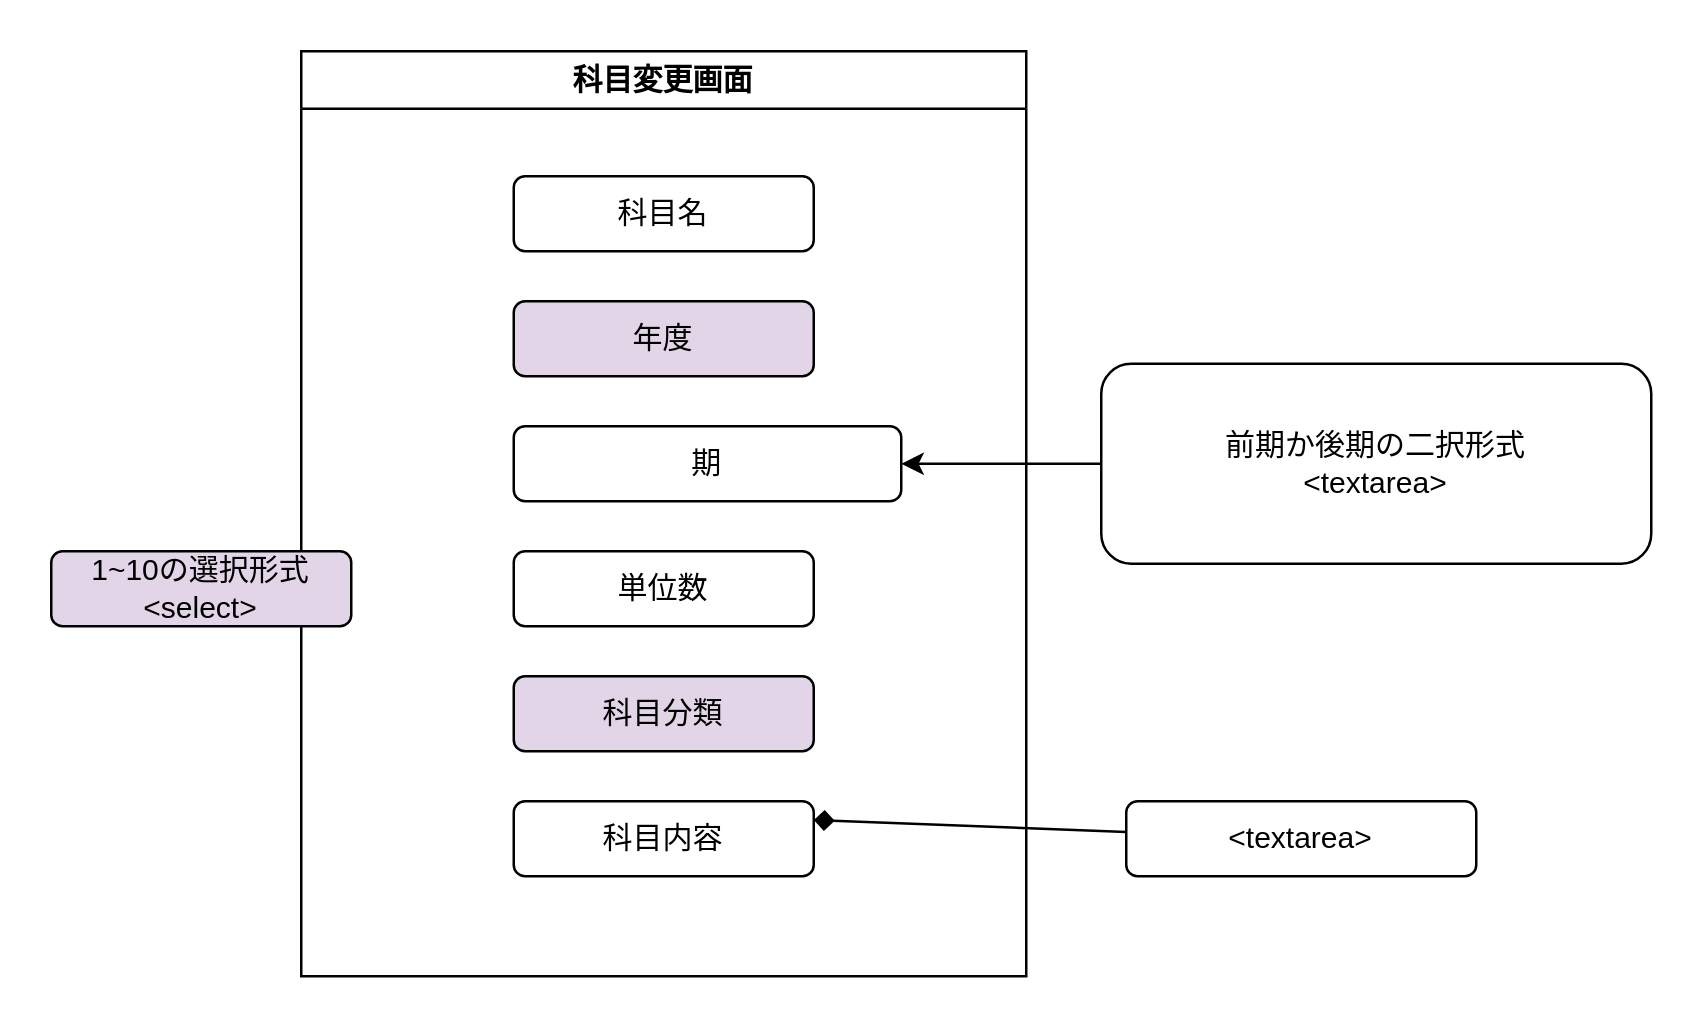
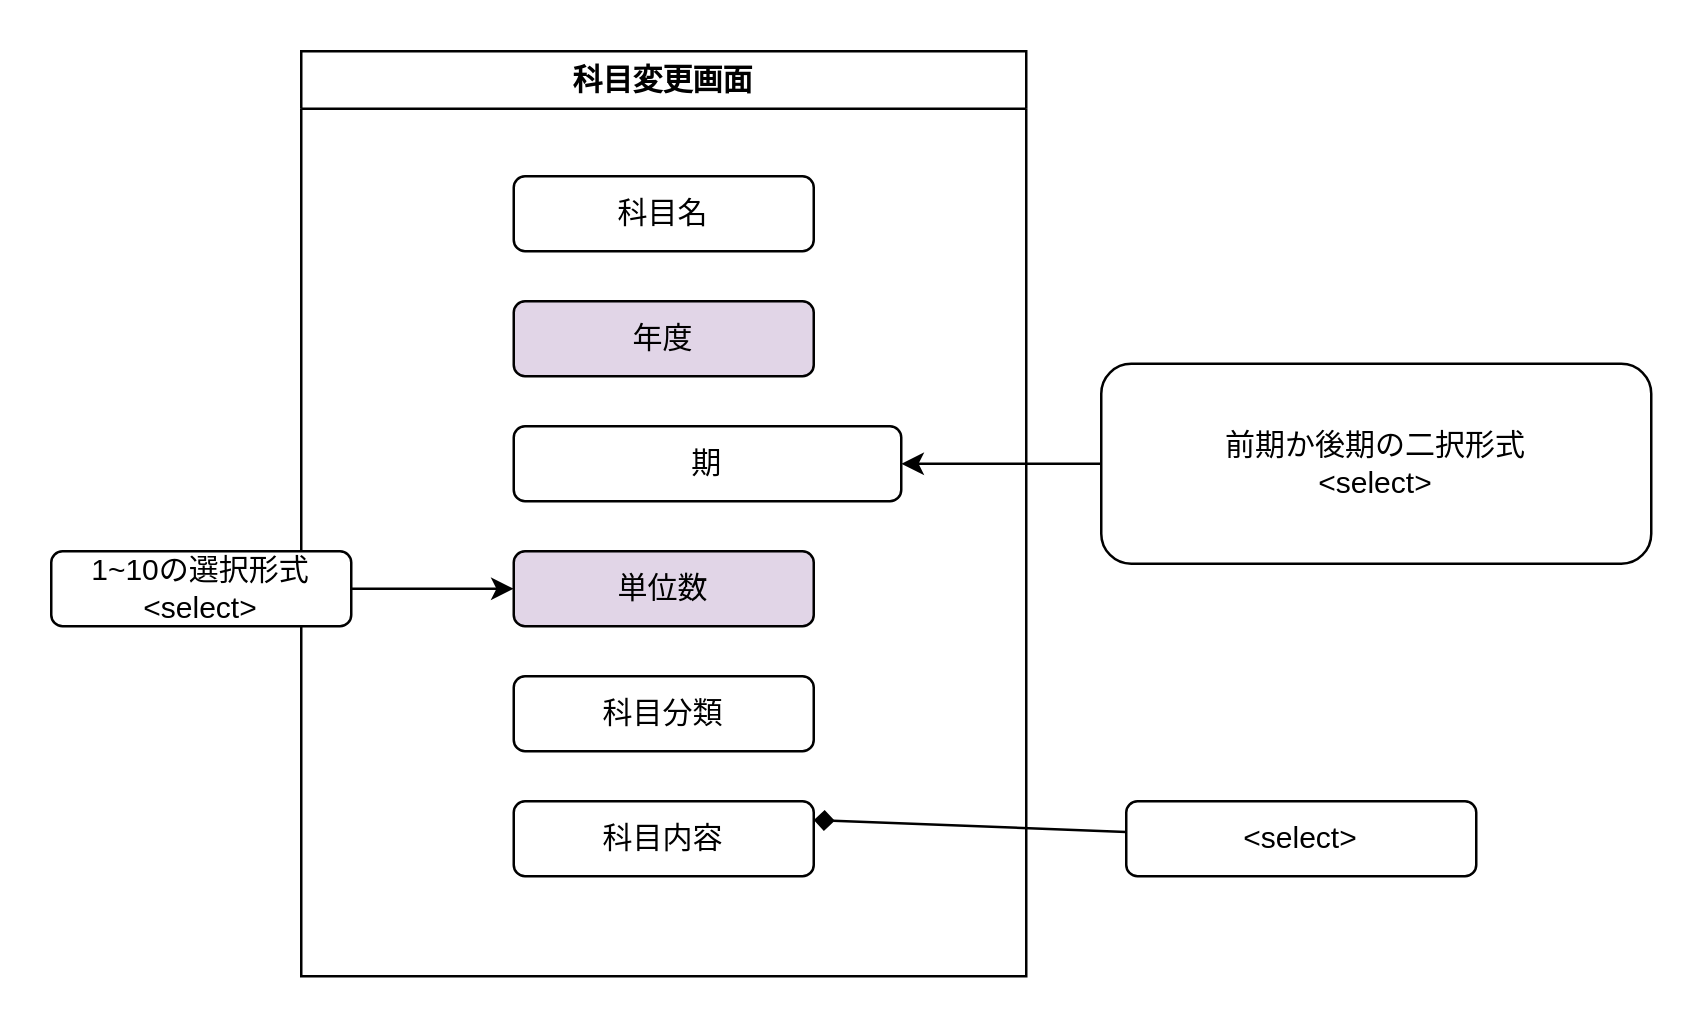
  <mxCell id="0" />
  <mxCell id="1" parent="0" />
  <mxCell id="2" value="科目変更画面" style="swimlane;whiteSpace=wrap;html=1;" parent="1" vertex="1"><mxGeometry x="120" y="20" width="290" height="370" as="geometry" /></mxCell>
  <mxCell id="3" value="科目名" style="rounded=1;whiteSpace=wrap;html=1;" parent="2" vertex="1"><mxGeometry x="85" y="50" width="120" height="30" as="geometry" /></mxCell>
  <mxCell id="4" value="年度" style="rounded=1;whiteSpace=wrap;html=1;fillColor=#e1d5e7;" parent="2" vertex="1"><mxGeometry x="85" y="100" width="120" height="30" as="geometry" /></mxCell>
  <mxCell id="5" value="期" style="rounded=1;whiteSpace=wrap;html=1;" parent="2" vertex="1"><mxGeometry x="85" y="150" width="155" height="30" as="geometry" /></mxCell>
- <mxCell id="6" value="単位数" style="rounded=1;whiteSpace=wrap;html=1;" parent="2" vertex="1"><mxGeometry x="85" y="200" width="120" height="30" as="geometry" /></mxCell>
- <mxCell id="7" value="科目分類" style="rounded=1;whiteSpace=wrap;html=1;fillColor=#e1d5e7;" parent="2" vertex="1"><mxGeometry x="85" y="250" width="120" height="30" as="geometry" /></mxCell>
+ <mxCell id="6" value="単位数" style="rounded=1;whiteSpace=wrap;html=1;fillColor=#e1d5e7;" parent="2" vertex="1"><mxGeometry x="85" y="200" width="120" height="30" as="geometry" /></mxCell>
+ <mxCell id="7" value="科目分類" style="rounded=1;whiteSpace=wrap;html=1;" parent="2" vertex="1"><mxGeometry x="85" y="250" width="120" height="30" as="geometry" /></mxCell>
  <mxCell id="8" value="科目内容" style="rounded=1;whiteSpace=wrap;html=1;" parent="2" vertex="1"><mxGeometry x="85" y="300" width="120" height="30" as="geometry" /></mxCell>
  <mxCell id="9" style="edgeStyle=none;html=1;entryX=1;entryY=0.5;entryDx=0;entryDy=0;" parent="1" source="10" target="5" edge="1"><mxGeometry relative="1" as="geometry" /></mxCell>
- <mxCell id="10" value="前期か後期の二択形式&lt;br&gt;&amp;lt;textarea&amp;gt;" style="rounded=1;whiteSpace=wrap;html=1;" parent="1" vertex="1"><mxGeometry x="440" y="145" width="220" height="80" as="geometry" /></mxCell>
- <mxCell id="12" value="1~10の選択形式&lt;br&gt;&amp;lt;select&amp;gt;" style="rounded=1;whiteSpace=wrap;html=1;fillColor=#e1d5e7;" parent="1" vertex="1"><mxGeometry x="20" y="220" width="120" height="30" as="geometry" /></mxCell>
+ <mxCell id="10" value="前期か後期の二択形式&lt;br&gt;&amp;lt;select&amp;gt;" style="rounded=1;whiteSpace=wrap;html=1;" parent="1" vertex="1"><mxGeometry x="440" y="145" width="220" height="80" as="geometry" /></mxCell>
+ <mxCell id="11" style="edgeStyle=none;html=1;entryX=0;entryY=0.5;entryDx=0;entryDy=0;" parent="1" source="12" target="6" edge="1"><mxGeometry relative="1" as="geometry" /></mxCell>
+ <mxCell id="12" value="1~10の選択形式&lt;br&gt;&amp;lt;select&amp;gt;" style="rounded=1;whiteSpace=wrap;html=1;" parent="1" vertex="1"><mxGeometry x="20" y="220" width="120" height="30" as="geometry" /></mxCell>
  <mxCell id="13" style="edgeStyle=none;html=1;entryX=1;entryY=0.25;entryDx=0;entryDy=0;endArrow=diamond;" parent="1" source="14" target="8" edge="1"><mxGeometry relative="1" as="geometry" /></mxCell>
- <mxCell id="14" value="&amp;lt;textarea&amp;gt;" style="rounded=1;whiteSpace=wrap;html=1;" parent="1" vertex="1"><mxGeometry x="450" y="320" width="140" height="30" as="geometry" /></mxCell>
+ <mxCell id="14" value="&amp;lt;select&amp;gt;" style="rounded=1;whiteSpace=wrap;html=1;" parent="1" vertex="1"><mxGeometry x="450" y="320" width="140" height="30" as="geometry" /></mxCell>
